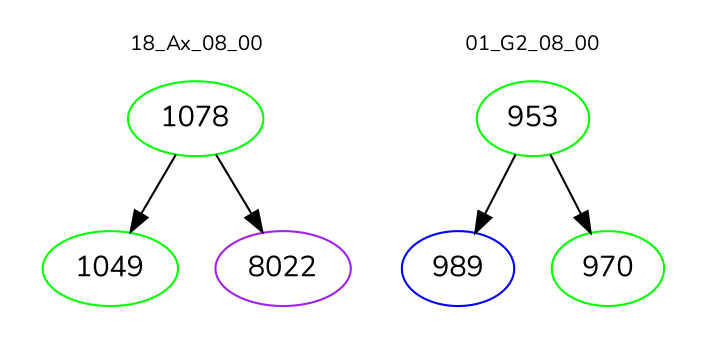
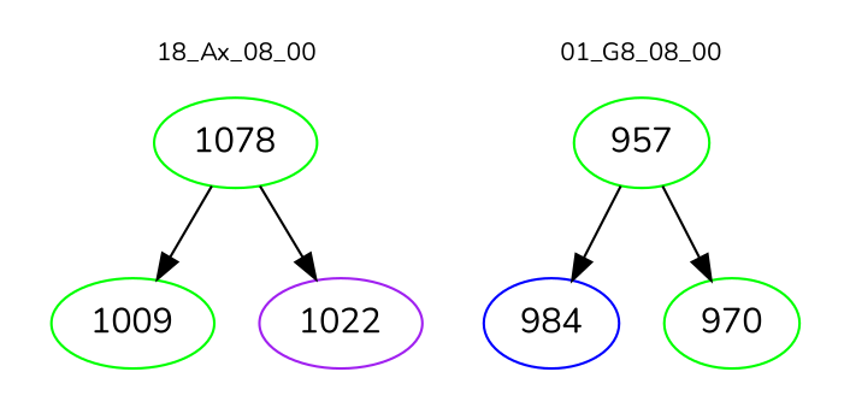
  digraph {
    fontname=Nunito
    node [color=green fontname=Nunito]
    edge [color=black fontname=Nunito]
    n1 [label=1078]
-   n2 [label=1049]
-   n3 [color=purple label=8022]
-   n4 [label=953]
-   n5 [color=blue label=989]
+   n2 [label=1009]
+   n3 [color=purple label=1022]
+   n4 [label=957]
+   n5 [color=blue label=984]
    n6 [label=970]
    subgraph cluster_1 {
      color=white
      fontsize=10
      label="18_Ax_08_00"
      n1
      n2
      n3
    }
    subgraph cluster_2 {
      color=white
      fontsize=10
-     label="01_G2_08_00"
+     label="01_G8_08_00"
      n4
      n5
      n6
    }
    n1 -> n2
    n1 -> n3
    n4 -> n5
    n4 -> n6
  }
